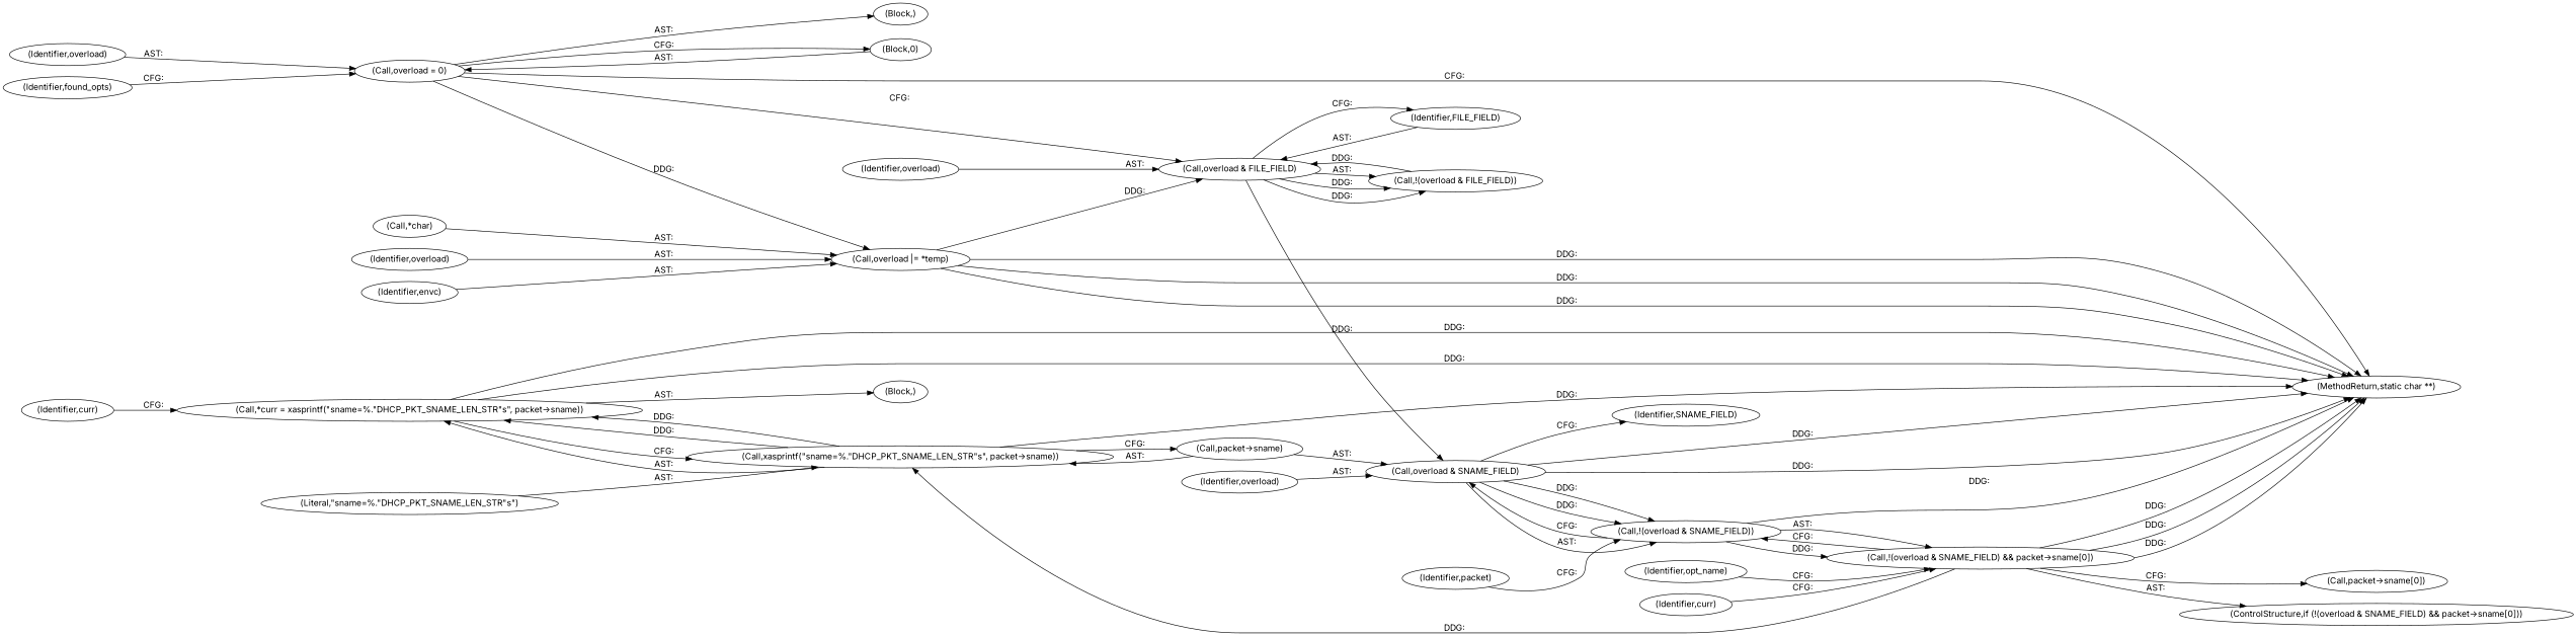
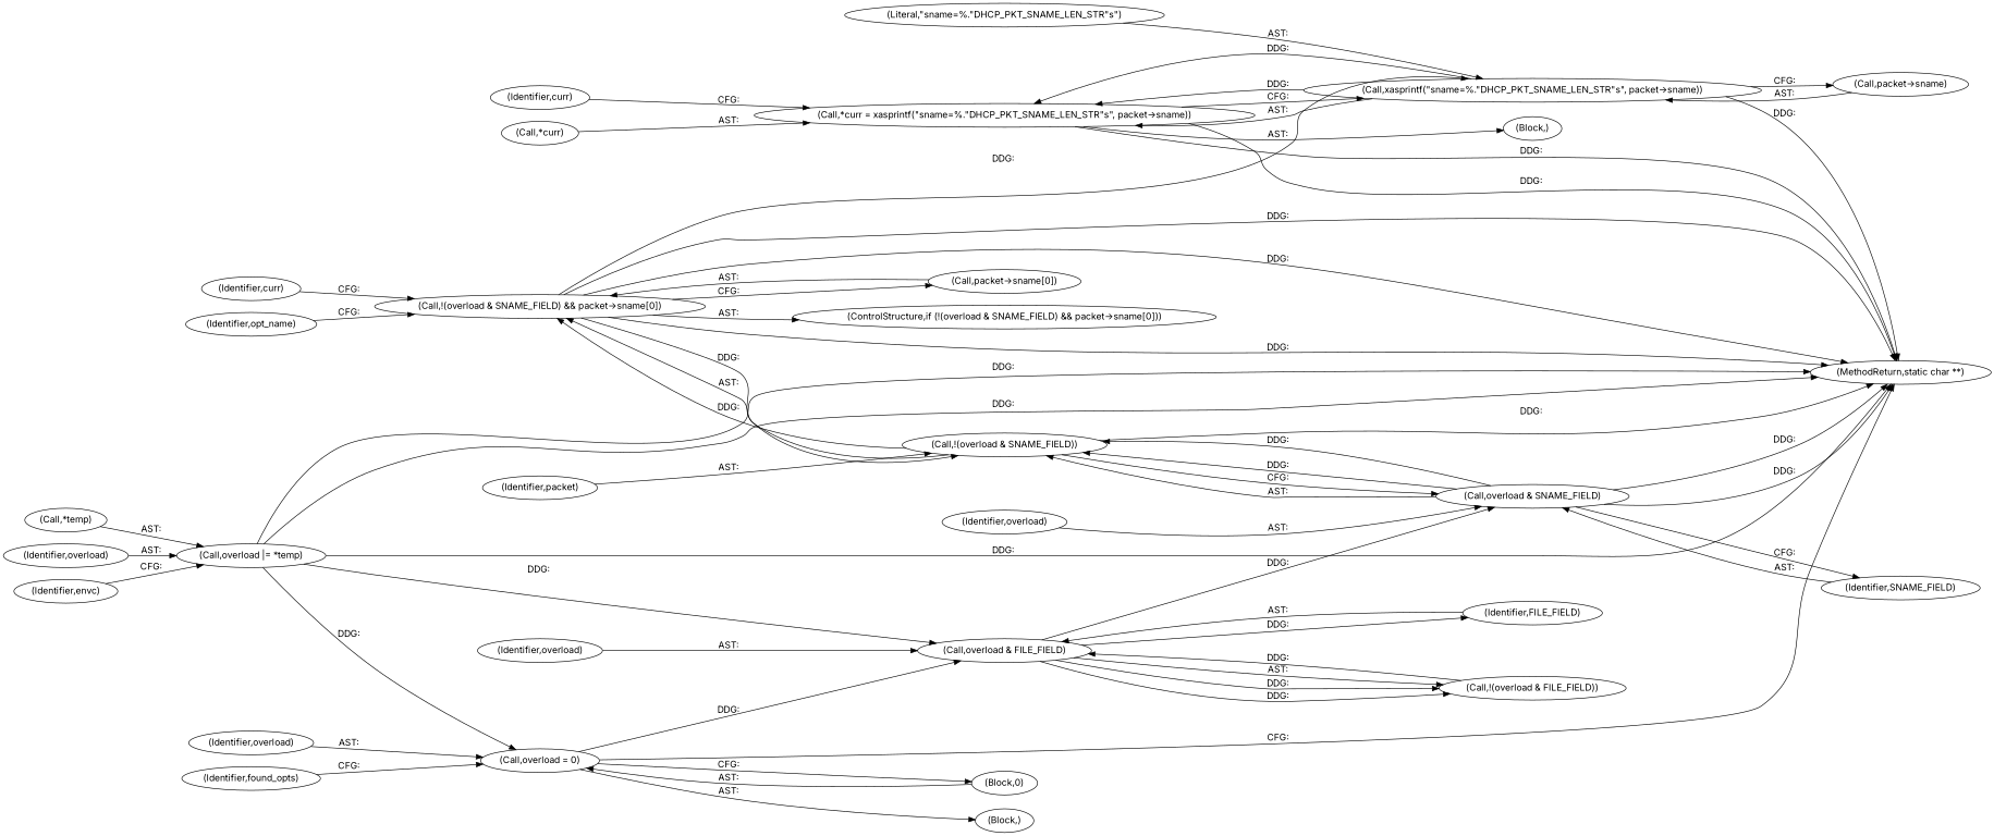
  digraph {
    fontname=Inter
    rankdir=LR
    node [fontname=Inter]
    edge [fontname=Inter]
    n1 [label="(Call,*curr = xasprintf(\"sname=%.\"DHCP_PKT_SNAME_LEN_STR\"s\", packet->sname))"]
    n2 [label="(Call,xasprintf(\"sname=%.\"DHCP_PKT_SNAME_LEN_STR\"s\", packet->sname))"]
    n3 [label="(Block,)"]
    n4 [label="(MethodReturn,static char **)"]
    n5 [label="(Call,packet->sname)"]
    n6 [label="(Call,!(overload & SNAME_FIELD) && packet->sname[0])"]
    n7 [label="(Call,!(overload & SNAME_FIELD))"]
    n8 [label="(Call,packet->sname[0])"]
    n9 [label="(ControlStructure,if (!(overload & SNAME_FIELD) && packet->sname[0]))"]
    n10 [label="(Call,overload & SNAME_FIELD)"]
    n11 [label="(Identifier,SNAME_FIELD)"]
    n12 [label="(Call,overload & FILE_FIELD)"]
    n13 [label="(Identifier,FILE_FIELD)"]
    n14 [label="(Call,!(overload & FILE_FIELD))"]
    n15 [label="(Call,overload = 0)"]
    n16 [label="(Call,overload |= *temp)"]
    n17 [label="(Block,0)"]
    n18 [label="(Block,)"]
-   n19 [label="(Call,*char)"]
+   n19 [label="(Call,*temp)"]
+   n20 [label="(Call,*curr)"]
    n21 [label="(Identifier,found_opts)"]
    n22 [label="(Identifier,curr)"]
    n23 [label="(Identifier,opt_name)"]
    n24 [label="(Identifier,packet)"]
    n25 [label="(Identifier,overload)"]
    n26 [label="(Identifier,overload)"]
    n27 [label="(Identifier,overload)"]
    n28 [label="(Literal,\"sname=%.\"DHCP_PKT_SNAME_LEN_STR\"s\")"]
    n29 [label="(Identifier,overload)"]
    n30 [label="(Identifier,envc)"]
    n31 [label="(Identifier,curr)"]
    n1 -> n2 [label="CFG: "]
    n1 -> n3 [label="AST: "]
    n1 -> n4 [label="DDG: "]
    n1 -> n4 [label="DDG: "]
    n2 -> n1 [label="AST: "]
    n2 -> n1 [label="DDG: "]
    n2 -> n1 [label="DDG: "]
    n2 -> n4 [label="DDG: "]
    n2 -> n5 [label="CFG: "]
    n5 -> n2 [label="AST: "]
    n6 -> n2 [label="DDG: "]
    n6 -> n4 [label="DDG: "]
    n6 -> n4 [label="DDG: "]
    n6 -> n4 [label="DDG: "]
-   n6 -> n7 [label="CFG: "]
+   n6 -> n7 [label="DDG: "]
    n6 -> n8 [label="CFG: "]
    n6 -> n9 [label="AST: "]
    n7 -> n4 [label="DDG: "]
    n7 -> n6 [label="AST: "]
    n7 -> n6 [label="DDG: "]
    n7 -> n10 [label="CFG: "]
+   n8 -> n6 [label="AST: "]
    n10 -> n4 [label="DDG: "]
    n10 -> n4 [label="DDG: "]
    n10 -> n7 [label="AST: "]
    n10 -> n7 [label="DDG: "]
    n10 -> n7 [label="DDG: "]
    n10 -> n11 [label="CFG: "]
-   n5 -> n10 [label="AST: "]
+   n11 -> n10 [label="AST: "]
    n12 -> n10 [label="DDG: "]
-   n12 -> n13 [label="CFG: "]
+   n12 -> n13 [label="DDG: "]
    n12 -> n14 [label="AST: "]
    n12 -> n14 [label="DDG: "]
    n12 -> n14 [label="DDG: "]
    n13 -> n12 [label="AST: "]
    n14 -> n12 [label="DDG: "]
    n15 -> n4 [label="CFG: "]
-   n15 -> n12 [label="CFG: "]
-   n15 -> n16 [label="DDG: "]
+   n15 -> n12 [label="DDG: "]
+   n16 -> n15 [label="DDG: "]
    n15 -> n17 [label="CFG: "]
    n15 -> n18 [label="AST: "]
    n16 -> n4 [label="DDG: "]
    n16 -> n4 [label="DDG: "]
    n16 -> n4 [label="DDG: "]
    n16 -> n12 [label="DDG: "]
    n17 -> n15 [label="AST: "]
    n19 -> n16 [label="AST: "]
+   n20 -> n1 [label="AST: "]
    n21 -> n15 [label="CFG: "]
    n22 -> n1 [label="CFG: "]
    n23 -> n6 [label="CFG: "]
-   n24 -> n7 [label="CFG: "]
+   n24 -> n7 [label="AST: "]
    n25 -> n12 [label="AST: "]
    n26 -> n16 [label="AST: "]
    n27 -> n15 [label="AST: "]
    n28 -> n2 [label="AST: "]
    n29 -> n10 [label="AST: "]
-   n30 -> n16 [label="AST: "]
+   n30 -> n16 [label="CFG: "]
    n31 -> n6 [label="CFG: "]
  }
